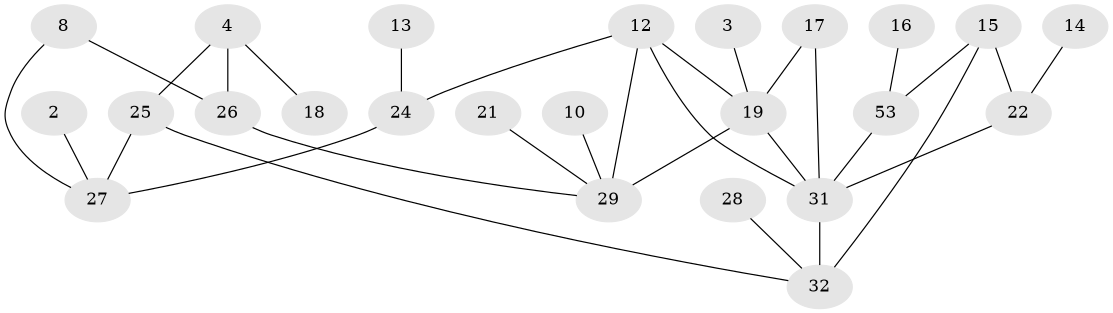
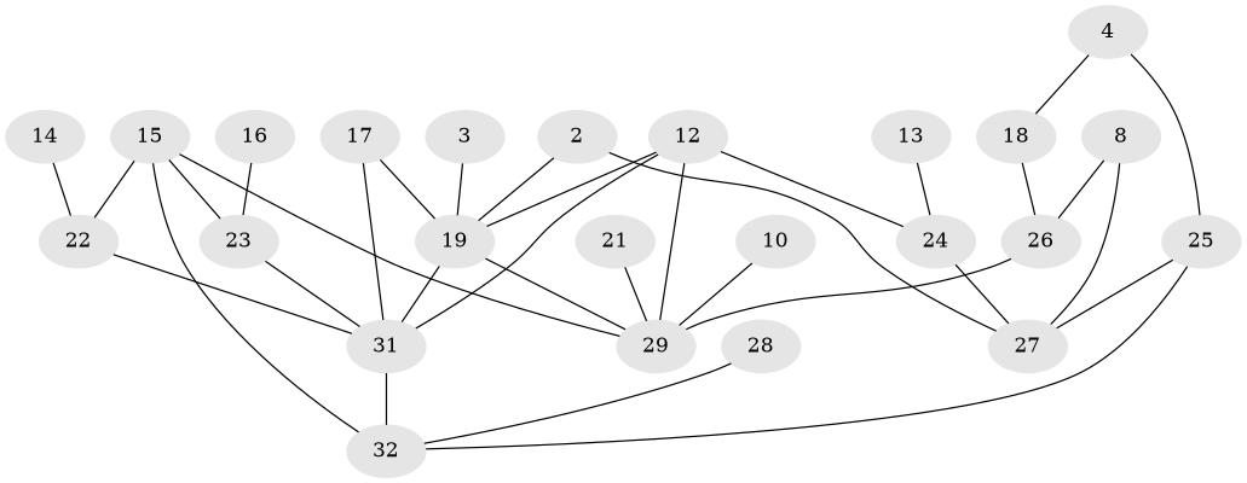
  graph {
    fontname="DejaVu Serif"
    node [color=gray90 fontname="DejaVu Serif" style=filled]
    edge [fontname="DejaVu Serif" weight=1.0]
    2
    19
    27
    29
    31
    3
    4
    18
    25
    26
    32
    8
    14
    22
    10
    12
    24
    13
    15
-   23 [label=53]
+   23
    16
    17
    21
    28
+   2 -- 19
    2 -- 27
    19 -- 29
    19 -- 31
    31 -- 32 [weight=2.0]
    3 -- 19
    4 -- 18
    4 -- 25
-   4 -- 26
+   18 -- 26
    25 -- 27
    25 -- 32
    26 -- 29
    8 -- 27
    8 -- 26
    14 -- 22
    22 -- 31
    10 -- 29
    12 -- 19 [weight=2.0]
    12 -- 29 [weight=2.0]
    12 -- 31
    12 -- 24
    24 -- 27
    13 -- 24
+   15 -- 29
    15 -- 32
    15 -- 22 [weight=2.0]
    15 -- 23
    23 -- 31
    16 -- 23
    17 -- 19
    17 -- 31
    21 -- 29
    28 -- 32
  }
